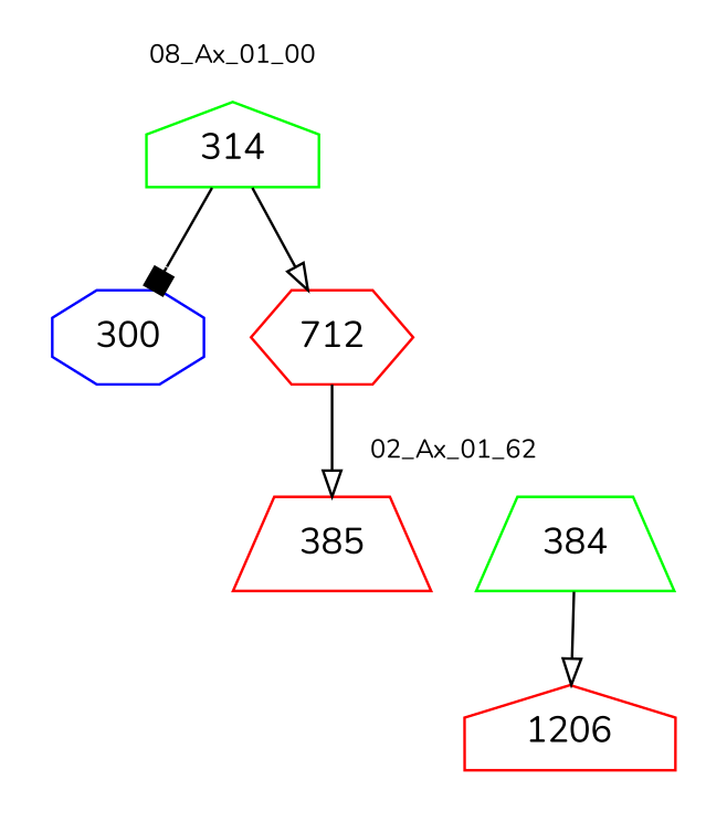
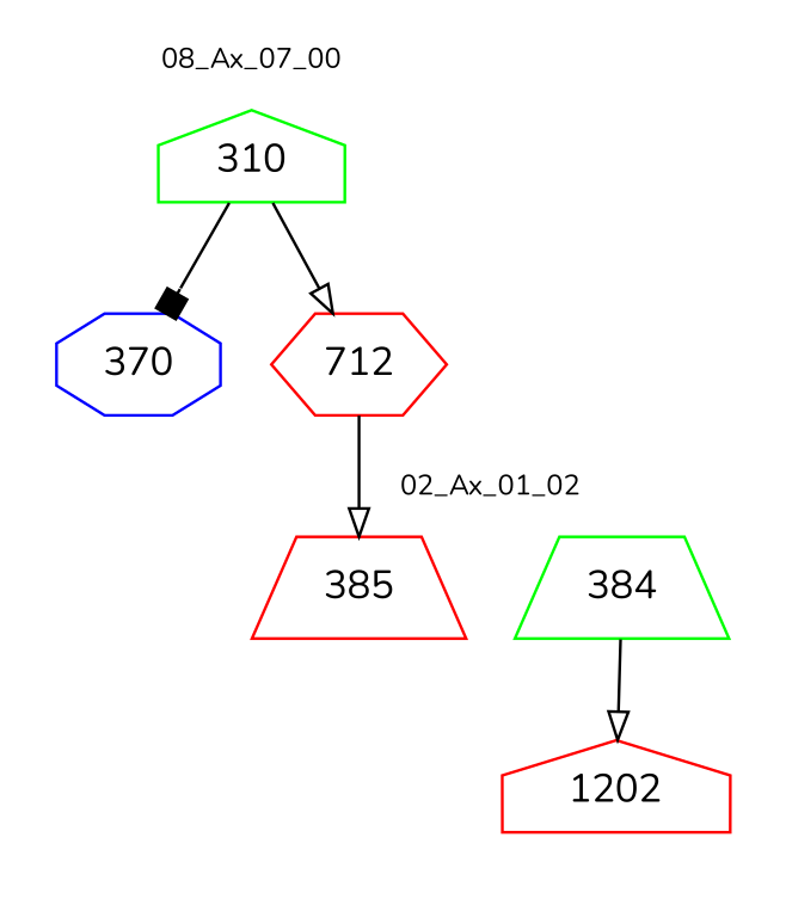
  digraph {
    fontname=Nunito
    node [color=red fontname=Nunito shape=house]
    edge [arrowhead=onormal color=black fontname=Nunito]
-   n1 [color=green label=314]
-   n2 [color=blue label=300 shape=octagon]
+   n1 [color=green label=310]
+   n2 [color=blue label=370 shape=octagon]
    n3 [label=712 shape=hexagon]
    n4 [color=green label=384 shape=trapezium]
    n5 [label=385 shape=trapezium]
-   n6 [label=1206]
+   n6 [label=1202]
    subgraph cluster_1 {
      color=white
      fontsize=10
-     label="08_Ax_01_00"
+     label="08_Ax_07_00"
      n1
      n2
      n3
    }
    subgraph cluster_2 {
      color=white
      fontsize=10
-     label="02_Ax_01_62"
+     label="02_Ax_01_02"
      n4
      n5
      n6
    }
    n1 -> n2 [arrowhead=box]
    n1 -> n3
    n3 -> n5
    n4 -> n6
  }
